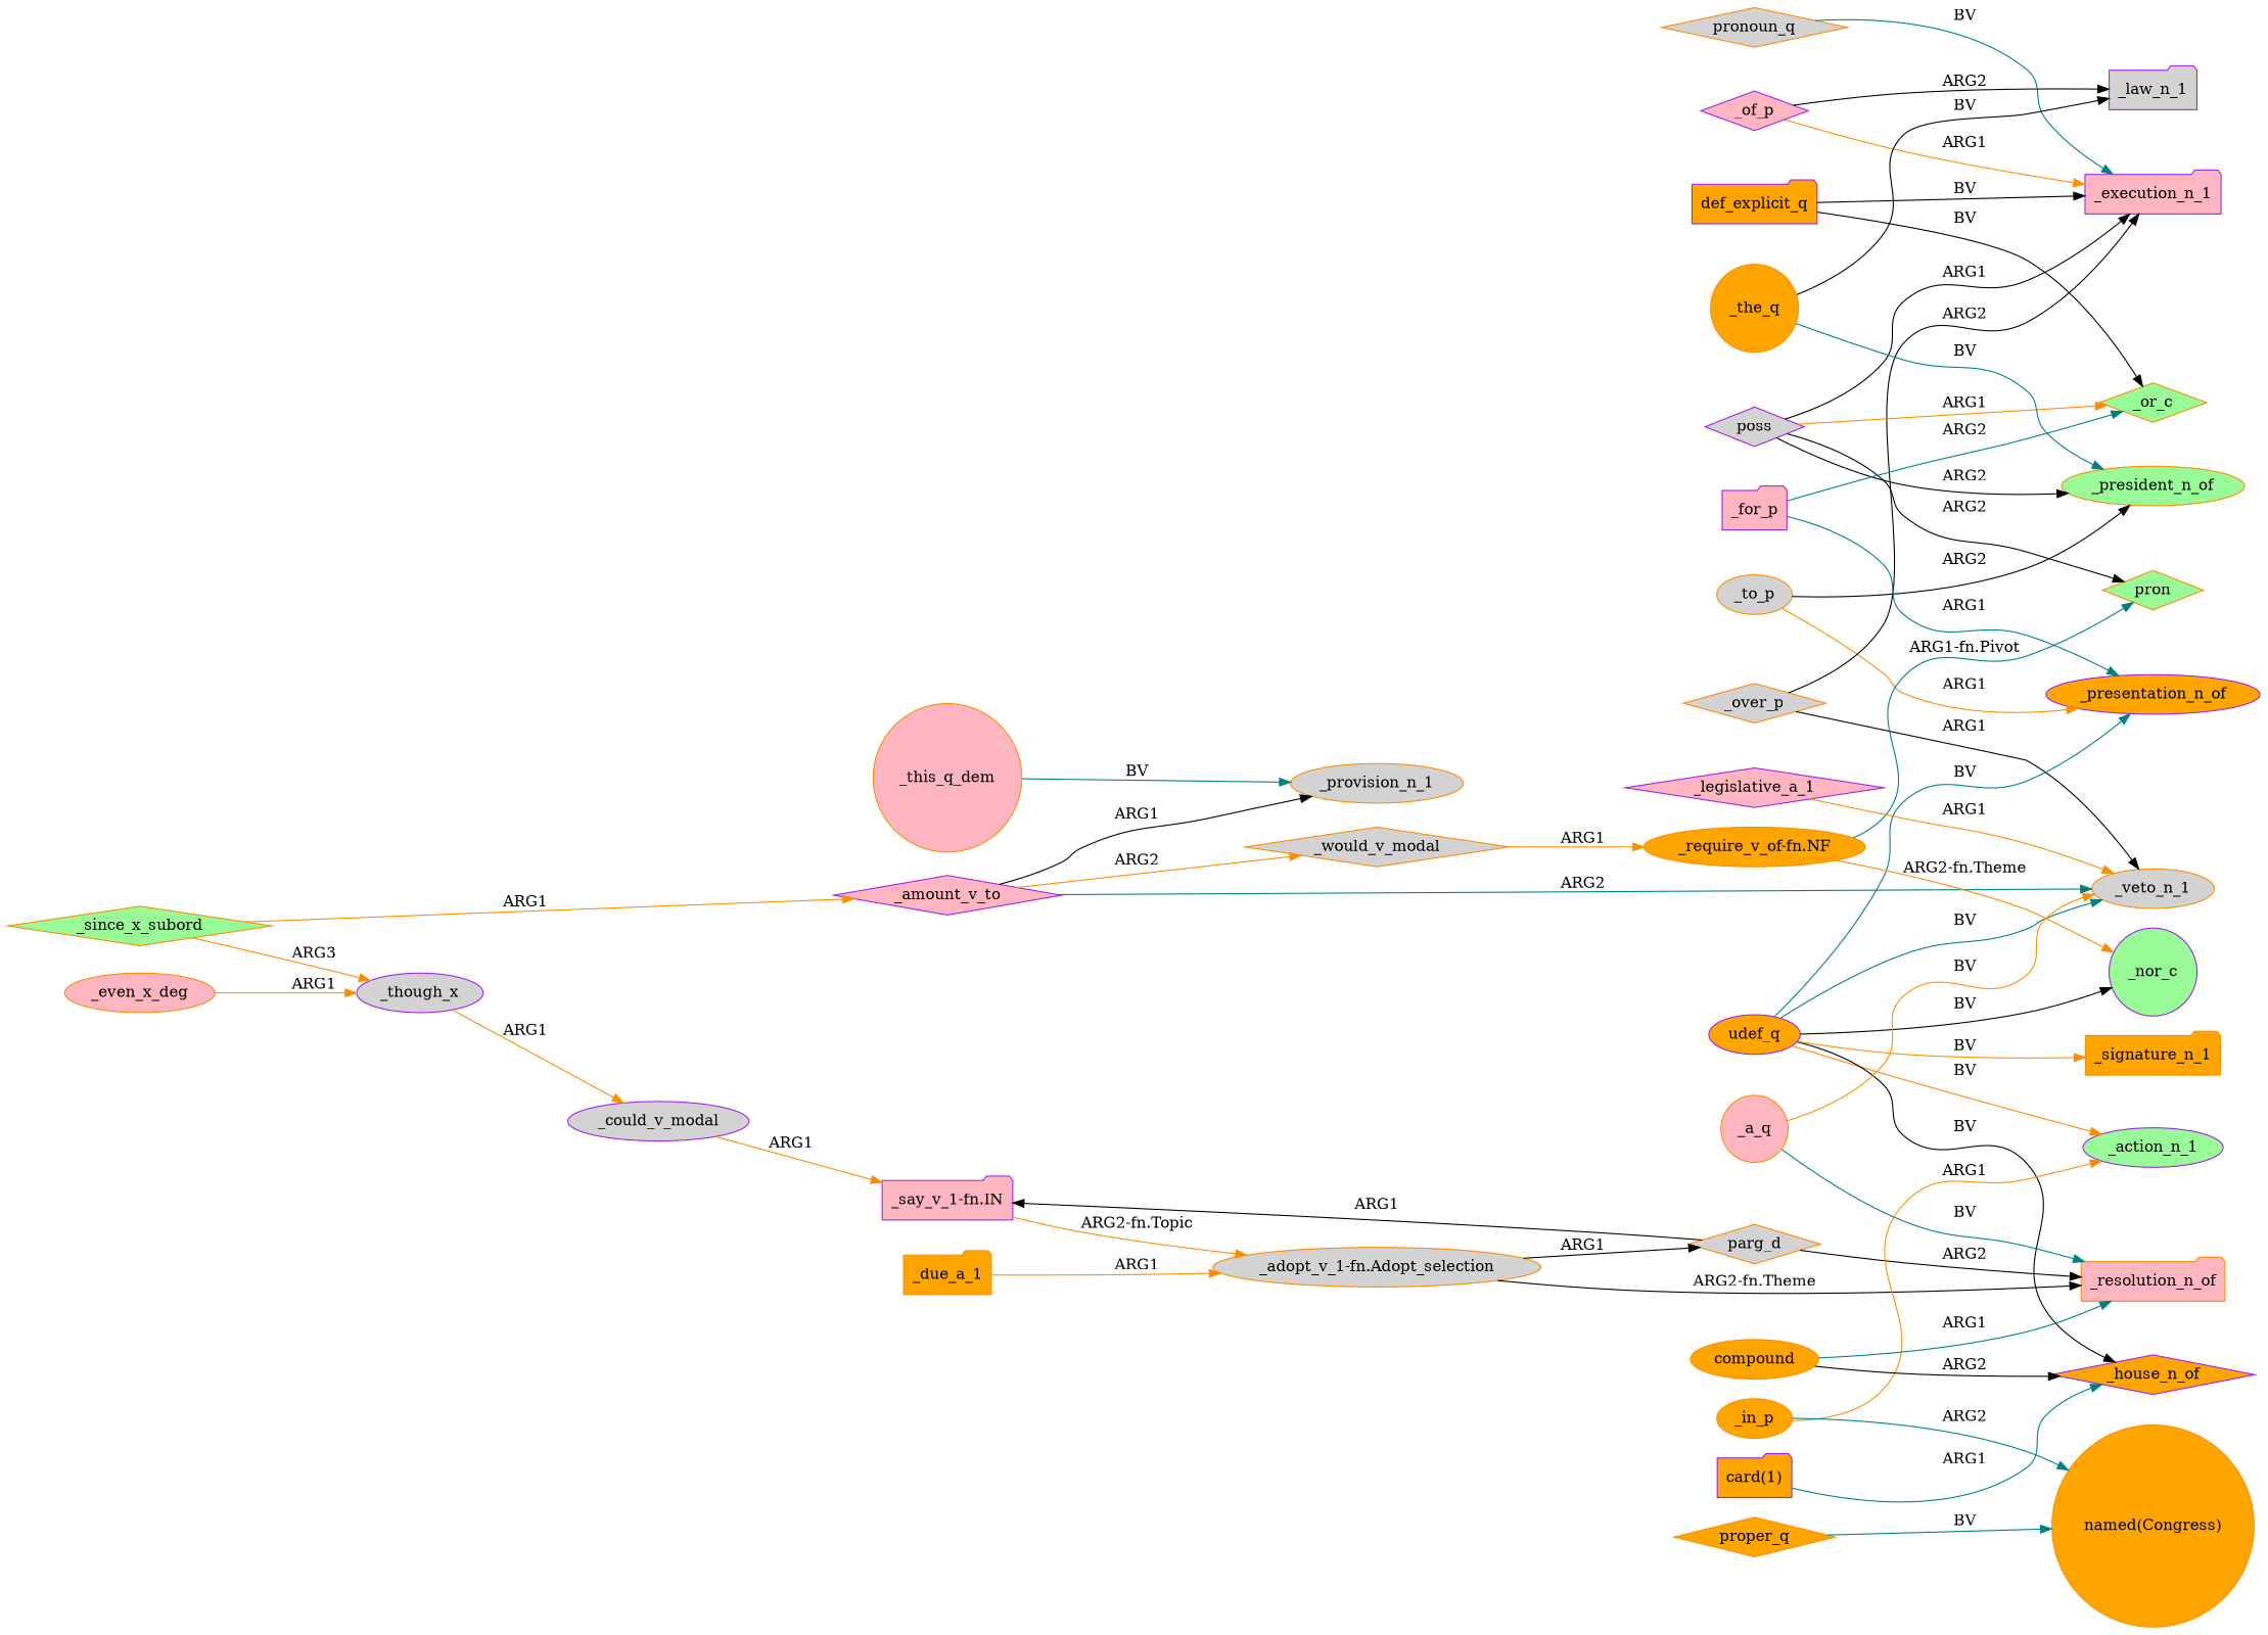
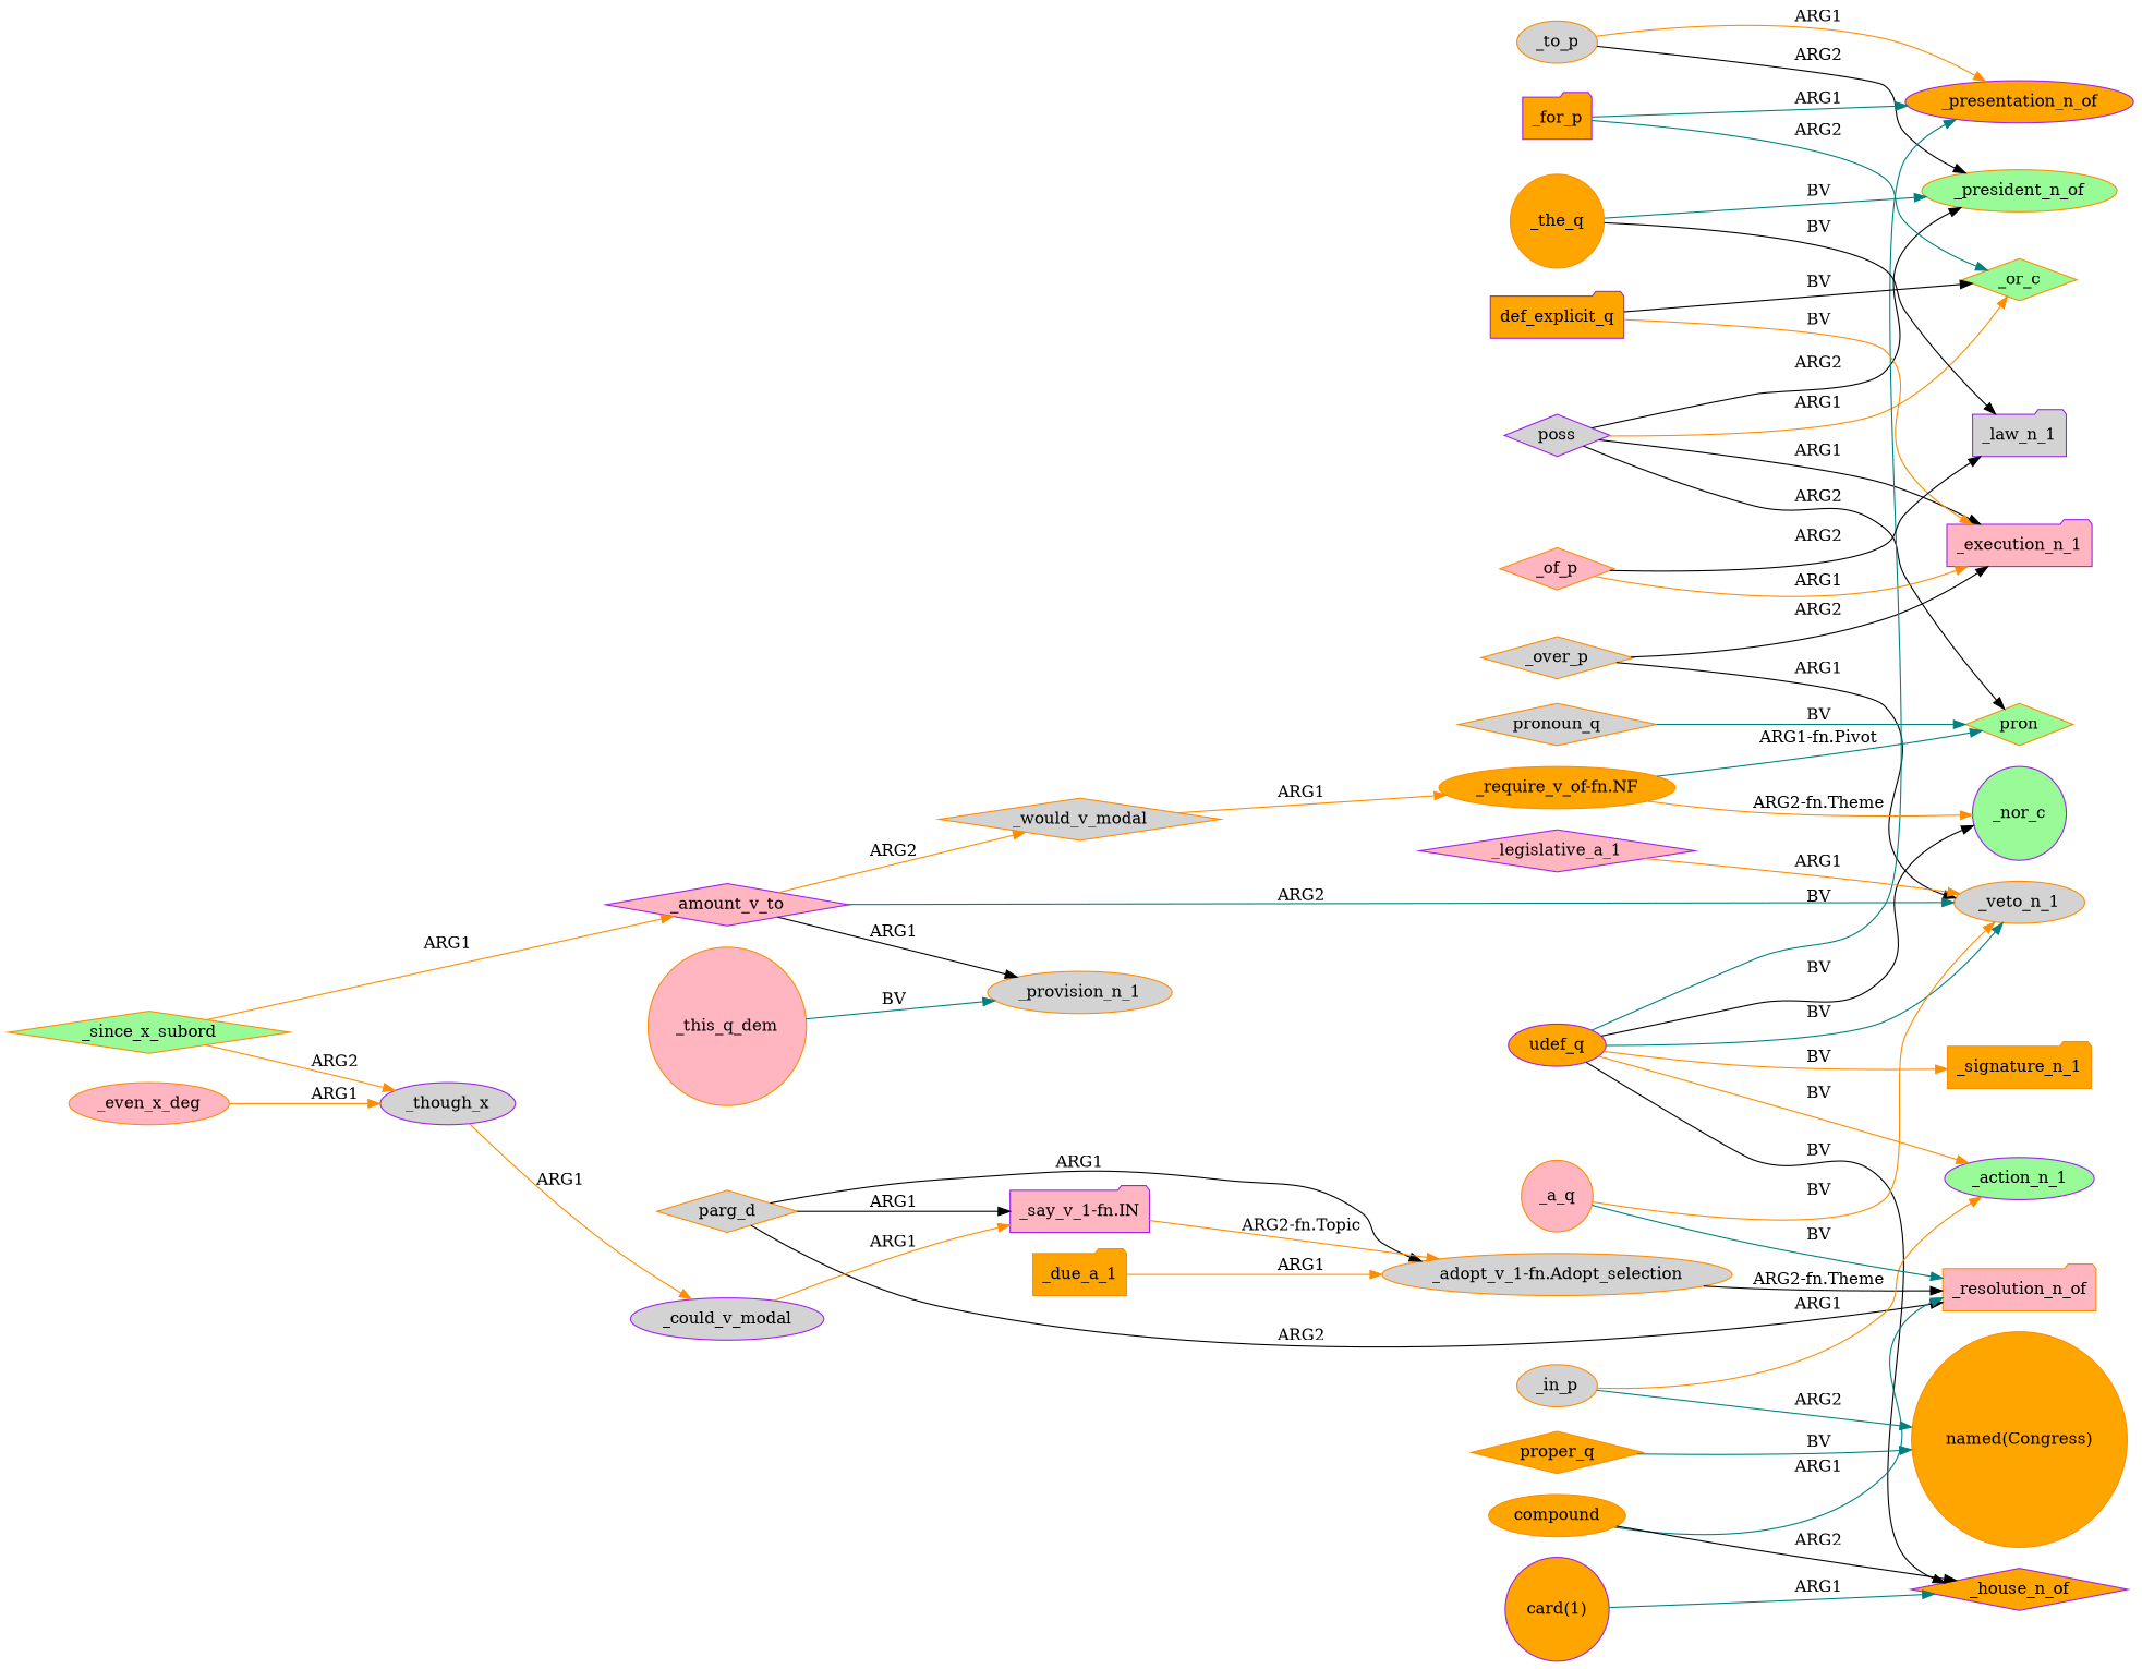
  digraph {
    rankdir=LR
    node [color=darkorange fillcolor=lightgrey shape=ellipse style=filled]
    edge [color=darkorange]
    _to_p
    _presentation_n_of [color=purple fillcolor=orange]
    _president_n_of [fillcolor=palegreen]
    _over_p [shape=diamond]
    _execution_n_1 [color=purple fillcolor=lightpink shape=folder]
    _veto_n_1
    parg_d [shape=diamond]
    _resolution_n_of [fillcolor=lightpink shape=folder]
    "_say_v_1-fn.IN" [color=purple fillcolor=lightpink shape=folder]
    "_adopt_v_1-fn.Adopt_selection"
    _could_v_modal [color=purple]
    poss [color=purple shape=diamond]
    pron [fillcolor=palegreen shape=diamond]
    _or_c [fillcolor=palegreen shape=diamond]
    _amount_v_to [color=purple fillcolor=lightpink shape=diamond]
    _provision_n_1
    _would_v_modal [shape=diamond]
    udef_q [color=purple fillcolor=orange]
    _nor_c [color=purple fillcolor=palegreen shape=circle]
    _action_n_1 [color=purple fillcolor=palegreen]
    _house_n_of [color=purple fillcolor=orange shape=diamond]
    _signature_n_1 [fillcolor=orange shape=folder]
    def_explicit_q [color=purple fillcolor=orange shape=folder]
    _though_x [color=purple]
    "_require_v_of-fn.NF" [fillcolor=orange]
-   _in_p [fillcolor=orange]
+   _in_p
    "named(Congress)" [fillcolor=orange shape=circle]
    _since_x_subord [fillcolor=palegreen shape=diamond]
    _even_x_deg [fillcolor=lightpink]
-   _of_p [color=purple fillcolor=lightpink shape=diamond]
+   _of_p [fillcolor=lightpink shape=diamond]
    _law_n_1 [color=purple shape=folder]
    proper_q [fillcolor=orange shape=diamond]
    _due_a_1 [fillcolor=orange shape=folder]
    compound [fillcolor=orange]
    pronoun_q [shape=diamond]
-   "card(1)" [color=purple fillcolor=orange shape=folder]
+   "card(1)" [color=purple fillcolor=orange shape=circle]
    _legislative_a_1 [color=purple fillcolor=lightpink shape=diamond]
    _this_q_dem [fillcolor=lightpink shape=circle]
    _the_q [fillcolor=orange shape=circle]
    _a_q [fillcolor=lightpink shape=circle]
-   _for_p [color=purple fillcolor=lightpink shape=folder]
+   _for_p [color=purple fillcolor=orange shape=folder]
    _to_p -> _presentation_n_of [label=ARG1]
    _to_p -> _president_n_of [color=black label=ARG2]
    _over_p -> _execution_n_1 [color=black label=ARG2]
    _over_p -> _veto_n_1 [color=black label=ARG1]
    parg_d -> _resolution_n_of [color=black label=ARG2]
    parg_d -> "_say_v_1-fn.IN" [color=black label=ARG1]
-   "_adopt_v_1-fn.Adopt_selection" -> parg_d [color=black label=ARG1]
+   parg_d -> "_adopt_v_1-fn.Adopt_selection" [color=black label=ARG1]
    "_say_v_1-fn.IN" -> "_adopt_v_1-fn.Adopt_selection" [label="ARG2-fn.Topic"]
    "_adopt_v_1-fn.Adopt_selection" -> _resolution_n_of [color=black label="ARG2-fn.Theme"]
    _could_v_modal -> "_say_v_1-fn.IN" [label=ARG1]
    poss -> _president_n_of [color=black label=ARG2]
    poss -> _execution_n_1 [color=black label=ARG1]
    poss -> pron [color=black label=ARG2]
    poss -> _or_c [label=ARG1]
    _amount_v_to -> _veto_n_1 [color=teal label=ARG2]
    _amount_v_to -> _provision_n_1 [color=black label=ARG1]
    _amount_v_to -> _would_v_modal [label=ARG2]
    _would_v_modal -> "_require_v_of-fn.NF" [label=ARG1]
    udef_q -> _presentation_n_of [color=teal label=BV]
    udef_q -> _veto_n_1 [color=teal label=BV]
    udef_q -> _nor_c [color=black label=BV]
    udef_q -> _action_n_1 [label=BV]
    udef_q -> _house_n_of [color=black label=BV]
    udef_q -> _signature_n_1 [label=BV]
-   def_explicit_q -> _execution_n_1 [color=black label=BV]
+   def_explicit_q -> _execution_n_1 [label=BV]
    def_explicit_q -> _or_c [color=black label=BV]
    _though_x -> _could_v_modal [label=ARG1]
    "_require_v_of-fn.NF" -> pron [color=teal label="ARG1-fn.Pivot"]
    "_require_v_of-fn.NF" -> _nor_c [label="ARG2-fn.Theme"]
    _in_p -> _action_n_1 [label=ARG1]
    _in_p -> "named(Congress)" [color=teal label=ARG2]
    _since_x_subord -> _amount_v_to [label=ARG1]
-   _since_x_subord -> _though_x [label=ARG3]
+   _since_x_subord -> _though_x [label=ARG2]
    _even_x_deg -> _though_x [label=ARG1]
    _of_p -> _execution_n_1 [label=ARG1]
    _of_p -> _law_n_1 [color=black label=ARG2]
    proper_q -> "named(Congress)" [color=teal label=BV]
    _due_a_1 -> "_adopt_v_1-fn.Adopt_selection" [label=ARG1]
    compound -> _resolution_n_of [color=teal label=ARG1]
    compound -> _house_n_of [color=black label=ARG2]
-   pronoun_q -> _execution_n_1 [color=teal label=BV]
+   pronoun_q -> pron [color=teal label=BV]
    "card(1)" -> _house_n_of [color=teal label=ARG1]
    _legislative_a_1 -> _veto_n_1 [label=ARG1]
    _this_q_dem -> _provision_n_1 [color=teal label=BV]
    _the_q -> _president_n_of [color=teal label=BV]
    _the_q -> _law_n_1 [color=black label=BV]
    _a_q -> _veto_n_1 [label=BV]
    _a_q -> _resolution_n_of [color=teal label=BV]
    _for_p -> _presentation_n_of [color=teal label=ARG1]
    _for_p -> _or_c [color=teal label=ARG2]
  }
